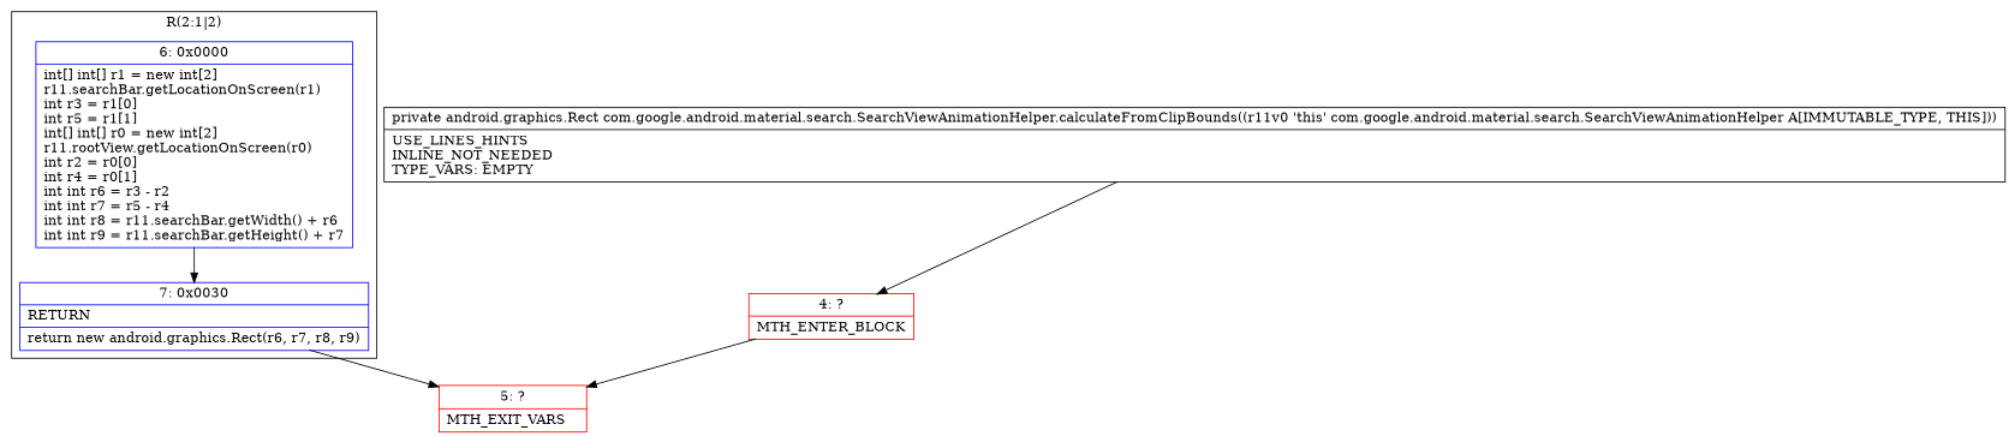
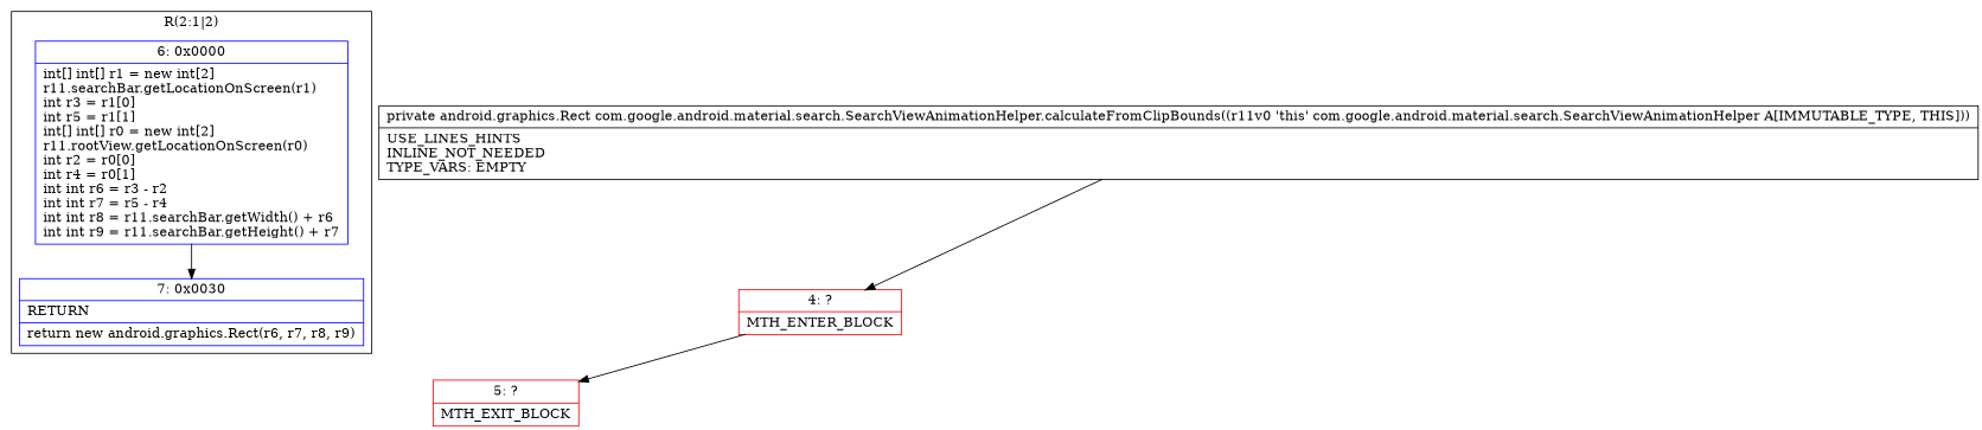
  digraph {
    node [color=blue shape=record]
    n1 [label="{6\:\ 0x0000|int[] int[] r1 = new int[2]\lr11.searchBar.getLocationOnScreen(r1)\lint r3 = r1[0]\lint r5 = r1[1]\lint[] int[] r0 = new int[2]\lr11.rootView.getLocationOnScreen(r0)\lint r2 = r0[0]\lint r4 = r0[1]\lint int r6 = r3 \- r2\lint int r7 = r5 \- r4\lint int r8 = r11.searchBar.getWidth() + r6\lint int r9 = r11.searchBar.getHeight() + r7\l}"]
    n2 [label="{7\:\ 0x0030|RETURN\l|return new android.graphics.Rect(r6, r7, r8, r9)\l}"]
-   n3 [color=red label="{5\:\ ?|MTH_EXIT_VARS\l}"]
+   n3 [color=red label="{5\:\ ?|MTH_EXIT_BLOCK\l}"]
    n4 [color=red label="{4\:\ ?|MTH_ENTER_BLOCK\l}"]
    n5 [label="{private android.graphics.Rect com.google.android.material.search.SearchViewAnimationHelper.calculateFromClipBounds((r11v0 'this' com.google.android.material.search.SearchViewAnimationHelper A[IMMUTABLE_TYPE, THIS]))  | USE_LINES_HINTS\lINLINE_NOT_NEEDED\lTYPE_VARS: EMPTY\l}" color=""]
    subgraph cluster_1 {
      label="R(2:1|2)"
      n1
      n2
    }
    n1 -> n2
-   n2 -> n3
    n4 -> n3
    n5 -> n4
  }
